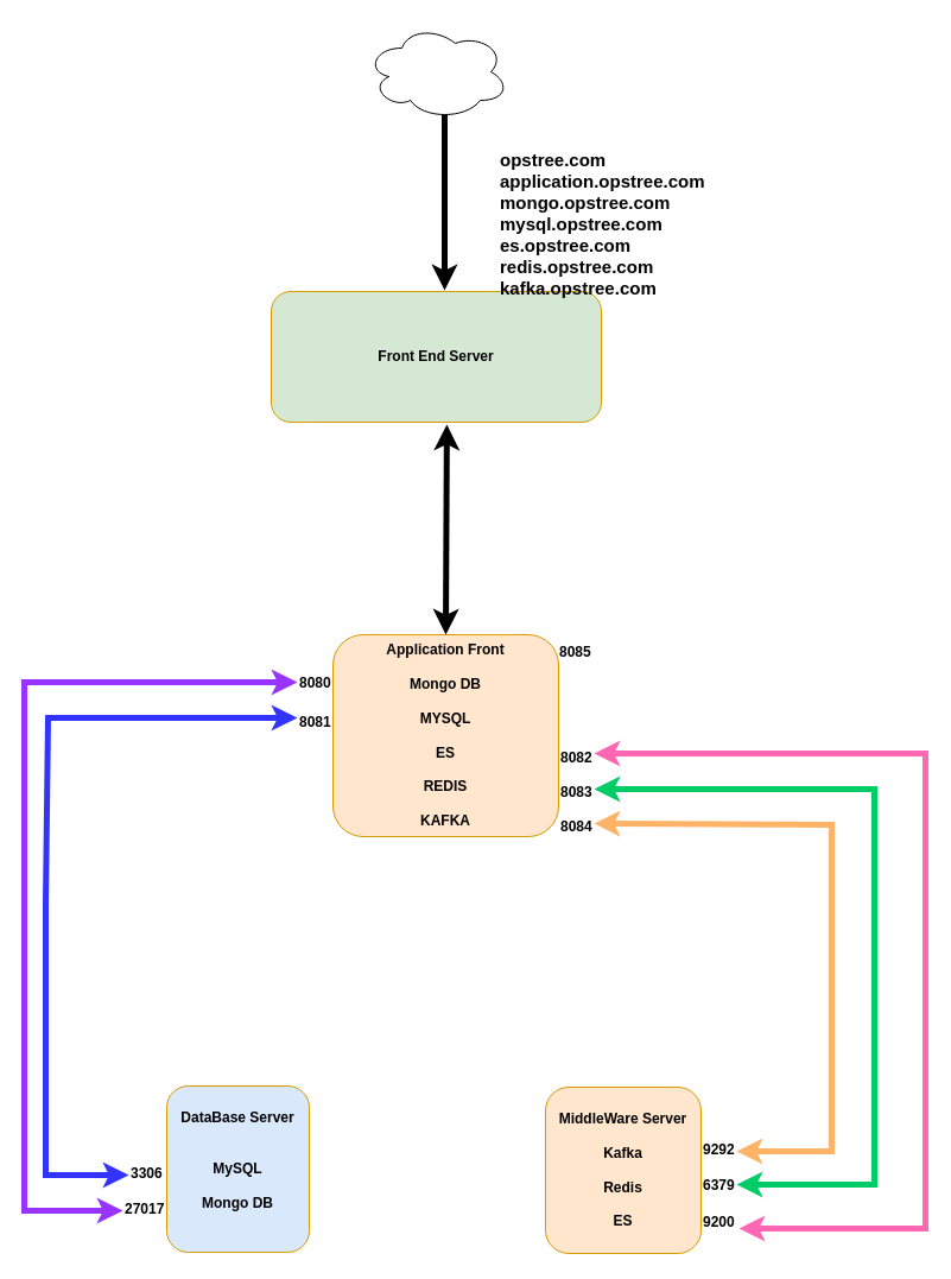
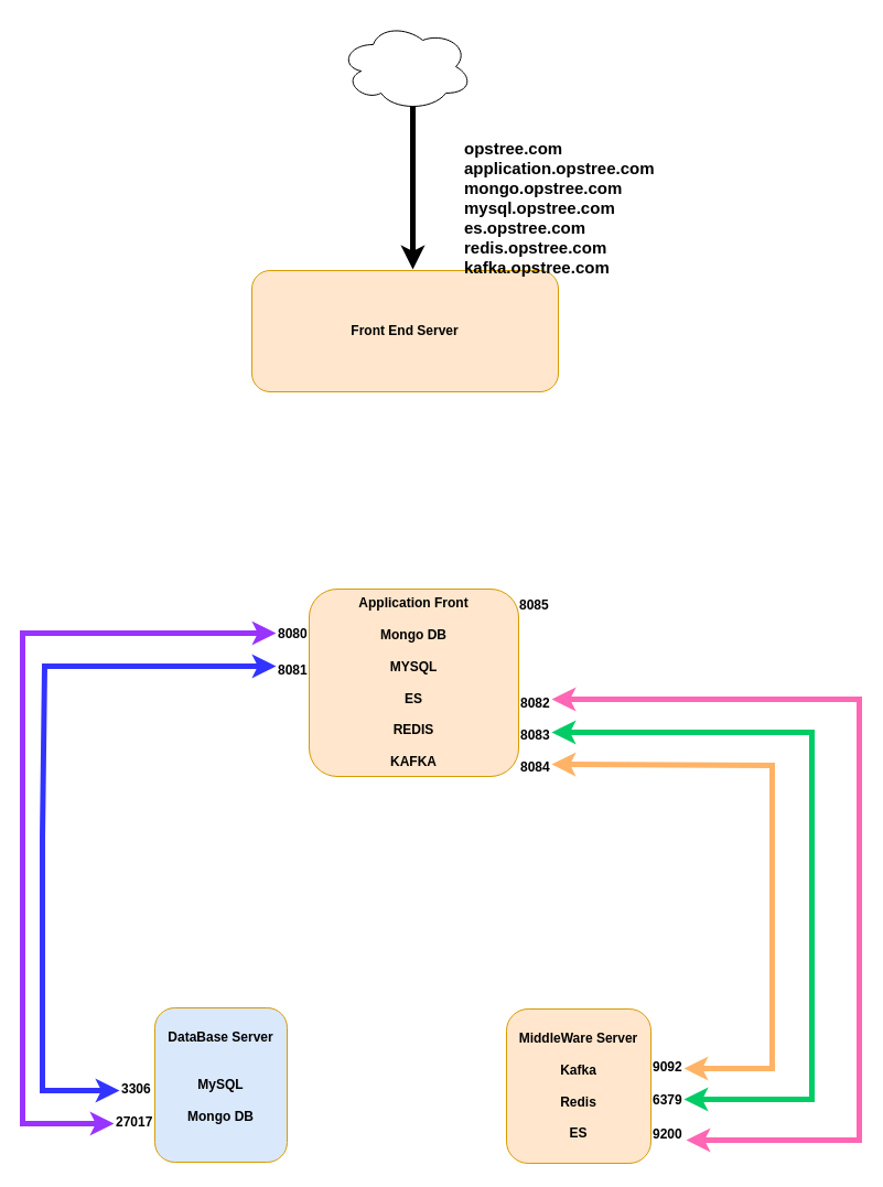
  <mxCell id="0" />
  <mxCell id="1" parent="0" />
  <mxCell id="2" value="" style="ellipse;shape=cloud;whiteSpace=wrap;html=1;" vertex="1" parent="1"><mxGeometry x="308" y="20" width="120" height="80" as="geometry" /></mxCell>
  <mxCell id="3" value="" style="endArrow=classic;html=1;rounded=0;exitX=0.55;exitY=0.95;exitDx=0;exitDy=0;exitPerimeter=0;strokeWidth=5;" edge="1" parent="1" source="2"><mxGeometry width="50" height="50" relative="1" as="geometry"><mxPoint x="370" y="414" as="sourcePoint" /><mxPoint x="374" y="244" as="targetPoint" /></mxGeometry></mxCell>
- <mxCell id="4" value="&lt;b&gt;Front End Server&lt;/b&gt;" style="rounded=1;whiteSpace=wrap;html=1;fillColor=#d5e8d4;strokeColor=#d79b00;" vertex="1" parent="1"><mxGeometry x="228" y="245" width="278" height="110" as="geometry" /></mxCell>
+ <mxCell id="4" value="&lt;b&gt;Front End Server&lt;/b&gt;" style="rounded=1;whiteSpace=wrap;html=1;fillColor=#ffe6cc;strokeColor=#d79b00;" vertex="1" parent="1"><mxGeometry x="228" y="245" width="278" height="110" as="geometry" /></mxCell>
  <mxCell id="5" value="opstree.com&#10;application.opstree.com&#10;mongo.opstree.com&#10;mysql.opstree.com&#10;es.opstree.com&#10;redis.opstree.com&#10;kafka.opstree.com&#10;" style="text;whiteSpace=wrap;fontStyle=1;fontSize=15;" vertex="1" parent="1"><mxGeometry x="419" y="119" width="210" height="120" as="geometry" /></mxCell>
  <mxCell id="6" value="&lt;div&gt;&lt;b&gt;DataBase Server&lt;/b&gt;&lt;/div&gt;&lt;div&gt;&lt;b&gt;&lt;br&gt;&lt;/b&gt;&lt;/div&gt;&lt;div&gt;&lt;b&gt;&lt;br&gt;&lt;/b&gt;&lt;/div&gt;&lt;div&gt;&lt;b&gt;MySQL&lt;br&gt;&lt;/b&gt;&lt;/div&gt;&lt;div&gt;&lt;b&gt;&lt;br&gt;&lt;/b&gt;&lt;/div&gt;&lt;div&gt;&lt;b&gt;Mongo DB&lt;/b&gt;&lt;/div&gt;&lt;div&gt;&lt;b&gt;&lt;br&gt;&lt;/b&gt;&lt;/div&gt;" style="rounded=1;whiteSpace=wrap;html=1;fillColor=#dae8fc;strokeColor=#d79b00;" vertex="1" parent="1"><mxGeometry x="140" y="914" width="120" height="140" as="geometry" /></mxCell>
  <mxCell id="7" value="&lt;div&gt;&lt;b&gt;MiddleWare Server&lt;/b&gt;&lt;/div&gt;&lt;div&gt;&lt;b&gt;&lt;br&gt;&lt;/b&gt;&lt;/div&gt;&lt;div&gt;&lt;b&gt;Kafka&lt;br&gt;&lt;/b&gt;&lt;/div&gt;&lt;div&gt;&lt;b&gt;&lt;br&gt;&lt;/b&gt;&lt;/div&gt;&lt;div&gt;&lt;b&gt;Redis&lt;/b&gt;&lt;/div&gt;&lt;div&gt;&lt;b&gt;&lt;br&gt;&lt;/b&gt;&lt;/div&gt;&lt;div&gt;&lt;b&gt;ES&lt;/b&gt;&lt;/div&gt;" style="rounded=1;whiteSpace=wrap;html=1;fillColor=#ffe6cc;strokeColor=#d79b00;" vertex="1" parent="1"><mxGeometry x="459" y="915" width="131" height="140" as="geometry" /></mxCell>
  <mxCell id="8" value="&lt;div&gt;&lt;b&gt;Application Front&lt;/b&gt;&lt;/div&gt;&lt;div&gt;&lt;b&gt;&lt;br&gt;&lt;/b&gt;&lt;/div&gt;&lt;div&gt;&lt;b&gt;Mongo DB&lt;/b&gt;&lt;/div&gt;&lt;div&gt;&lt;b&gt;&lt;br&gt;&lt;/b&gt;&lt;/div&gt;&lt;div&gt;&lt;b&gt;MYSQL&lt;/b&gt;&lt;/div&gt;&lt;div&gt;&lt;b&gt;&lt;br&gt;&lt;/b&gt;&lt;/div&gt;&lt;div&gt;&lt;b&gt;ES&lt;/b&gt;&lt;/div&gt;&lt;div&gt;&lt;b&gt;&lt;br&gt;&lt;/b&gt;&lt;/div&gt;&lt;div&gt;&lt;b&gt;REDIS&lt;/b&gt;&lt;/div&gt;&lt;div&gt;&lt;b&gt;&lt;br&gt;&lt;/b&gt;&lt;/div&gt;&lt;div&gt;&lt;b&gt;KAFKA&lt;br&gt;&lt;/b&gt;&lt;/div&gt;" style="rounded=1;whiteSpace=wrap;html=1;fillColor=#ffe6cc;strokeColor=#d79b00;" vertex="1" parent="1"><mxGeometry x="280" y="534" width="190" height="170" as="geometry" /></mxCell>
  <mxCell id="9" value="8080" style="text;whiteSpace=wrap;fontStyle=1" vertex="1" parent="1"><mxGeometry x="250" y="561" width="60" height="40" as="geometry" /></mxCell>
  <mxCell id="10" value="8081" style="text;whiteSpace=wrap;fontStyle=1" vertex="1" parent="1"><mxGeometry x="250" y="594" width="60" height="40" as="geometry" /></mxCell>
  <mxCell id="11" value="8082" style="text;whiteSpace=wrap;fontStyle=1" vertex="1" parent="1"><mxGeometry x="470" y="624" width="30" height="40" as="geometry" /></mxCell>
  <mxCell id="12" value="8083" style="text;whiteSpace=wrap;fontStyle=1" vertex="1" parent="1"><mxGeometry x="470" y="653" width="30" height="40" as="geometry" /></mxCell>
  <mxCell id="13" value="8084" style="text;whiteSpace=wrap;fontStyle=1" vertex="1" parent="1"><mxGeometry x="470" y="682" width="30" height="40" as="geometry" /></mxCell>
  <mxCell id="14" value="8085" style="text;whiteSpace=wrap;fontStyle=1" vertex="1" parent="1"><mxGeometry x="469" y="535" width="60" height="40" as="geometry" /></mxCell>
  <mxCell id="15" value="27017" style="text;whiteSpace=wrap;fontStyle=1" vertex="1" parent="1"><mxGeometry x="103" y="1004" width="70" height="40" as="geometry" /></mxCell>
  <mxCell id="16" value="3306" style="text;whiteSpace=wrap;fontStyle=1" vertex="1" parent="1"><mxGeometry x="108" y="974" width="60" height="40" as="geometry" /></mxCell>
  <mxCell id="17" value="9200" style="text;whiteSpace=wrap;fontStyle=1" vertex="1" parent="1"><mxGeometry x="590" y="1015" width="30" height="40" as="geometry" /></mxCell>
  <mxCell id="18" value="6379" style="text;whiteSpace=wrap;fontStyle=1" vertex="1" parent="1"><mxGeometry x="590" y="984" width="40" height="20" as="geometry" /></mxCell>
- <mxCell id="19" value="9292" style="text;whiteSpace=wrap;fontStyle=1" vertex="1" parent="1"><mxGeometry x="590" y="954" width="30" height="20" as="geometry" /></mxCell>
+ <mxCell id="19" value="9092" style="text;whiteSpace=wrap;fontStyle=1" vertex="1" parent="1"><mxGeometry x="590" y="954" width="30" height="20" as="geometry" /></mxCell>
  <mxCell id="20" value="" style="endArrow=classic;startArrow=classic;html=1;rounded=0;exitX=0;exitY=0.5;exitDx=0;exitDy=0;strokeColor=#9933FF;strokeWidth=5;" edge="1" parent="1"><mxGeometry width="50" height="50" relative="1" as="geometry"><mxPoint x="103" y="1019" as="sourcePoint" /><mxPoint x="250" y="574" as="targetPoint" /><Array as="points"><mxPoint x="20" y="1019" /><mxPoint x="20" y="784" /><mxPoint x="20" y="574" /></Array></mxGeometry></mxCell>
  <mxCell id="21" value="" style="endArrow=classic;startArrow=classic;html=1;rounded=0;strokeWidth=5;strokeColor=#3333FF;entryX=0;entryY=0.25;entryDx=0;entryDy=0;" edge="1" parent="1" target="10"><mxGeometry width="50" height="50" relative="1" as="geometry"><mxPoint x="108" y="989" as="sourcePoint" /><mxPoint x="240" y="604" as="targetPoint" /><Array as="points"><mxPoint x="38" y="989" /><mxPoint x="38" y="759" /><mxPoint x="40" y="604" /></Array></mxGeometry></mxCell>
  <mxCell id="22" value="" style="endArrow=classic;startArrow=classic;html=1;rounded=0;strokeWidth=5;strokeColor=#FF66B3;entryX=1;entryY=0.25;entryDx=0;entryDy=0;" edge="1" parent="1" target="11"><mxGeometry width="50" height="50" relative="1" as="geometry"><mxPoint x="622" y="1034" as="sourcePoint" /><mxPoint x="510" y="634" as="targetPoint" /><Array as="points"><mxPoint x="779" y="1034" /><mxPoint x="779" y="634" /></Array></mxGeometry></mxCell>
  <mxCell id="23" value="" style="endArrow=classic;startArrow=classic;html=1;rounded=0;strokeWidth=5;strokeColor=#00CC66;" edge="1" parent="1"><mxGeometry width="50" height="50" relative="1" as="geometry"><mxPoint x="620" y="997" as="sourcePoint" /><mxPoint x="500" y="664" as="targetPoint" /><Array as="points"><mxPoint x="736" y="997" /><mxPoint x="736" y="842" /><mxPoint x="736" y="664" /></Array></mxGeometry></mxCell>
  <mxCell id="24" value="" style="endArrow=classic;startArrow=classic;html=1;rounded=0;strokeWidth=5;strokeColor=#FFB366;exitX=1;exitY=0.75;exitDx=0;exitDy=0;" edge="1" parent="1" source="19"><mxGeometry width="50" height="50" relative="1" as="geometry"><mxPoint x="630" y="969" as="sourcePoint" /><mxPoint x="500" y="693" as="targetPoint" /><Array as="points"><mxPoint x="700" y="969" /><mxPoint x="700" y="871" /><mxPoint x="700" y="694" /></Array></mxGeometry></mxCell>
- <mxCell id="25" value="" style="endArrow=classic;startArrow=classic;html=1;rounded=0;entryX=0.532;entryY=1.018;entryDx=0;entryDy=0;exitX=0.5;exitY=0;exitDx=0;exitDy=0;entryPerimeter=0;strokeWidth=5;strokeColor=#000000;" edge="1" parent="1" source="8" target="4"><mxGeometry width="50" height="50" relative="1" as="geometry"><mxPoint x="370" y="444" as="sourcePoint" /><mxPoint x="420" y="394" as="targetPoint" /></mxGeometry></mxCell>
